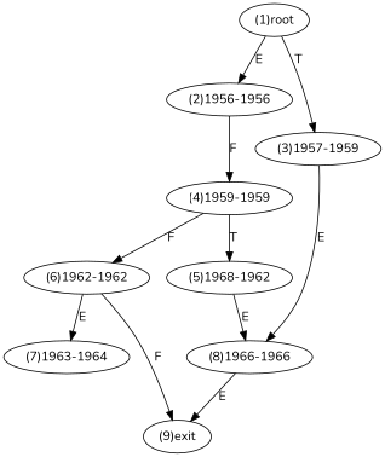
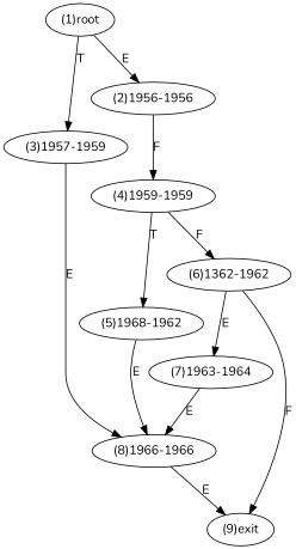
  digraph {
    fontname=Nunito
    node [fontname=Nunito]
    edge [fontname=Nunito]
    n1 [label="(1)root"]
    n2 [label="(2)1956-1956"]
    n3 [label="(3)1957-1959"]
    n4 [label="(4)1959-1959"]
    n5 [label="(8)1966-1966"]
    n6 [label="(5)1968-1962"]
-   n7 [label="(6)1962-1962"]
+   n7 [label="(6)1362-1962"]
    n8 [label="(9)exit"]
    n9 [label="(7)1963-1964"]
    n1 -> n2 [label=E]
    n1 -> n3 [label=T]
    n2 -> n4 [label=F]
    n3 -> n5 [label=E]
    n4 -> n6 [label=T]
    n4 -> n7 [label=F]
    n5 -> n8 [label=E]
    n6 -> n5 [label=E]
    n7 -> n8 [label=F]
    n7 -> n9 [label=E]
+   n9 -> n5 [label=E]
  }
